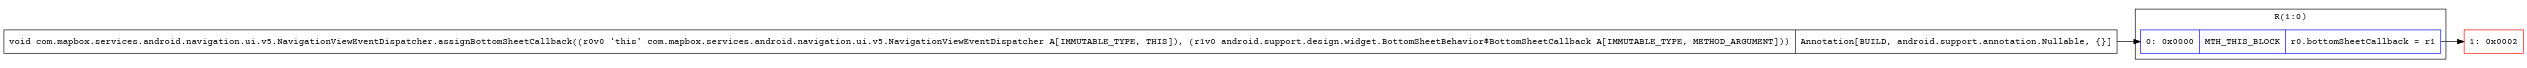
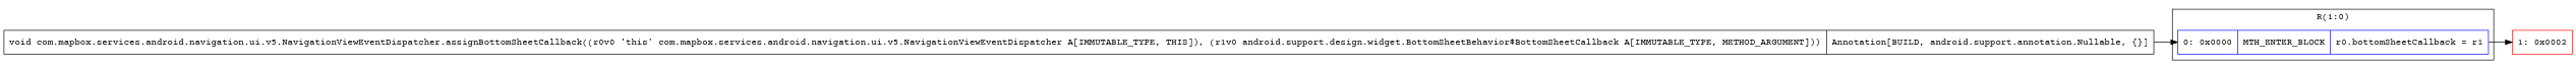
  digraph {
    rankdir=LR
    fontname="Courier Prime"
    node [shape=record fontname="Courier Prime"]
    edge [fontname="Courier Prime"]
-   n1 [color=blue label="{0\:\ 0x0000|MTH_THIS_BLOCK\l|r0.bottomSheetCallback = r1\l}"]
+   n1 [color=blue label="{0\:\ 0x0000|MTH_ENTER_BLOCK\l|r0.bottomSheetCallback = r1\l}"]
    n2 [color=red label="{1\:\ 0x0002}"]
    n3 [label="{void com.mapbox.services.android.navigation.ui.v5.NavigationViewEventDispatcher.assignBottomSheetCallback((r0v0 'this' com.mapbox.services.android.navigation.ui.v5.NavigationViewEventDispatcher A[IMMUTABLE_TYPE, THIS]), (r1v0 android.support.design.widget.BottomSheetBehavior$BottomSheetCallback A[IMMUTABLE_TYPE, METHOD_ARGUMENT]))  | Annotation[BUILD, android.support.annotation.Nullable, \{\}]\l}"]
    subgraph cluster_1 {
      label="R(1:0)"
      n1
    }
    n1 -> n2
    n3 -> n1
  }
